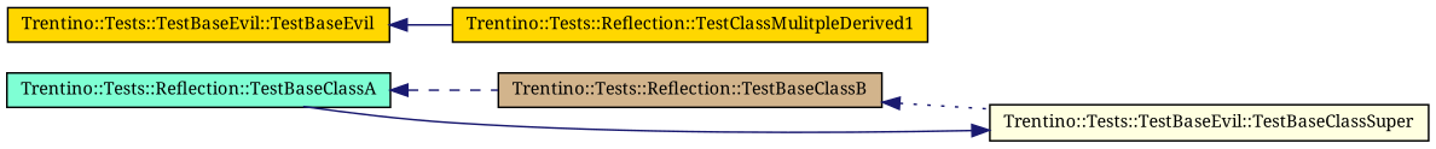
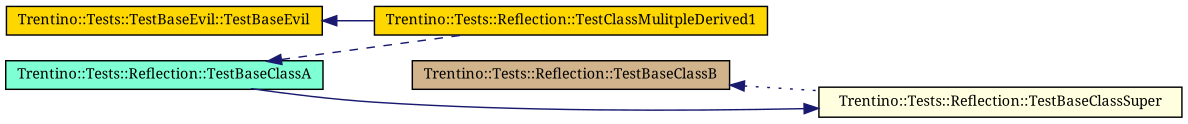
  digraph {
    fontname="Noto Serif"
    rankdir=LR
    node [color=black fillcolor=gold fontname="Noto Serif" fontsize=10 shape=record style=filled]
    edge [color=midnightblue dir=back fontname="Noto Serif" fontsize=10 labelfontname=Helvetica labelfontsize=10 style=solid]
    n1 [fontcolor=black height=0.2 label="Trentino::Tests::Reflection::TestClassMulitpleDerived1" width=0.4]
    n2 [height=0.2 label="Trentino::Tests::TestBaseEvil::TestBaseEvil" width=0.4]
    n3 [fillcolor=aquamarine height=0.2 label="Trentino::Tests::Reflection::TestBaseClassA" width=0.4]
-   n4 [fillcolor=lightyellow height=0.2 label="Trentino::Tests::TestBaseEvil::TestBaseClassSuper" width=0.4]
+   n4 [fillcolor=lightyellow height=0.2 label="Trentino::Tests::Reflection::TestBaseClassSuper" width=0.4]
    n5 [fillcolor=tan height=0.2 label="Trentino::Tests::Reflection::TestBaseClassB" width=0.4]
    n2 -> n1
-   n3 -> n5 [style=dashed]
+   n3 -> n1 [style=dashed]
    n4 -> n3
    n5 -> n4 [style=dotted]
  }
